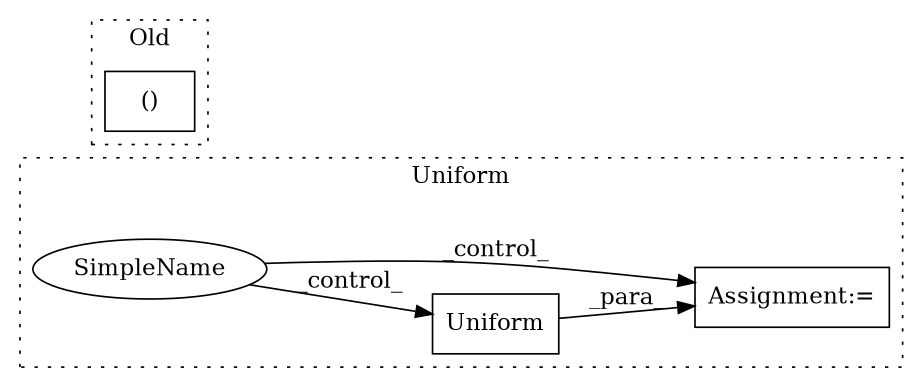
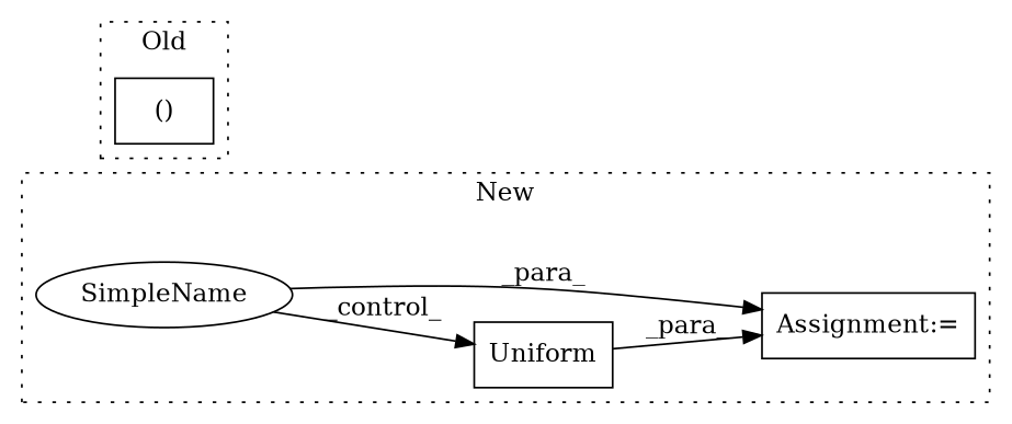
  digraph {
    rankdir=LR
    node [shape=box]
    n1 [a=32 l="8,1" label=Uniform s="31833,31854"]
    n2 [a=42 label=SimpleName shape=ellipse]
    n3 [a=7 l=1 label="Assignment:=" s=31832]
    n4 [a=106 l=22 label="()" s=36536]
    subgraph cluster_1 {
-     label=Uniform
+     label=New
      style=dotted
      n1
      n2
      n3
    }
    subgraph cluster_2 {
      label=Old
      style=dotted
      n4
    }
    n1 -> n3 [label=_para_]
    n2 -> n1 [label=_control_]
-   n2 -> n3 [label=_control_]
+   n2 -> n3 [label=_para_]
  }
